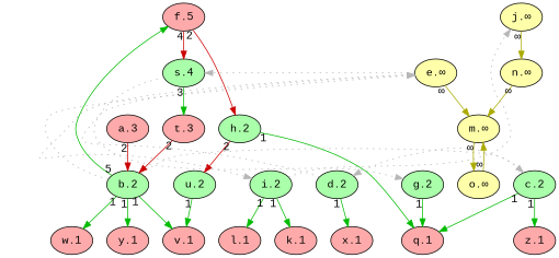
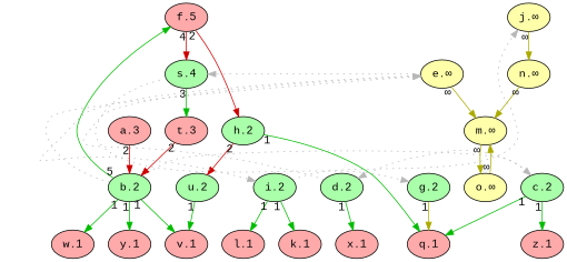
  digraph {
    fontname="Liberation Mono"
    rankdir=TB
    node [fillcolor="#FFAAAA" fontcolor="#000000" fontname="Liberation Mono" fontsize=14 shape=oval style=filled]
    edge [color="#00BB00" dir=forward fontname="Liberation Mono" labeldistance=1.5 style=solid taillabel=1]
    n1 [label="k.1"]
    n2 [label="l.1"]
    n3 [label="q.1"]
    n4 [label="v.1"]
    n5 [label="w.1"]
    n6 [label="x.1"]
    n7 [label="y.1"]
    n8 [label="z.1"]
    n9 [label="f.5"]
    n10 [fillcolor="#AAFFAA" label="s.4"]
    n11 [fillcolor="#AAFFAA" label="h.2"]
    n12 [fillcolor="#AAFFAA" label="b.2"]
    n13 [fillcolor="#AAFFAA" label="c.2"]
    n14 [fillcolor="#FFFFAA" label="e.∞"]
    n15 [fillcolor="#AAFFAA" label="d.2"]
    n16 [fillcolor="#AAFFAA" label="i.2"]
    n17 [fillcolor="#FFFFAA" label="m.∞"]
    n18 [fillcolor="#AAFFAA" label="g.2"]
    n19 [label="t.3"]
    n20 [fillcolor="#AAFFAA" label="u.2"]
    n21 [fillcolor="#FFFFAA" label="j.∞"]
    n22 [fillcolor="#FFFFAA" label="n.∞"]
    n23 [fillcolor="#FFFFAA" label="o.∞"]
    n24 [label="a.3"]
    subgraph sub_1 {
      rank=max
      n1
      n2
      n3
      n4
      n5
      n6
      n7
      n8
    }
    subgraph sub_2 {
      rank=min
      n9
    }
    n9 -> n10 [color="#CC0000" taillabel=4]
    n9 -> n11 [color="#CC0000" taillabel=2]
    n10 -> n18 [color="#b7b7b7" constraint=false style=dotted taillabel=" "]
    n10 -> n19 [taillabel=3]
    n11 -> n3
    n11 -> n20 [color="#CC0000" taillabel=2]
    n12 -> n4
    n12 -> n5
    n12 -> n7
    n12 -> n9 [taillabel=5]
    n12 -> n13 [color="#b7b7b7" constraint=false style=dotted taillabel=" "]
    n12 -> n14 [color="#b7b7b7" constraint=false style=dotted taillabel=" "]
    n13 -> n3
    n13 -> n8
    n13 -> n15 [color="#b7b7b7" constraint=false style=dotted taillabel=" "]
    n14 -> n10 [color="#b7b7b7" constraint=false style=dotted taillabel=" "]
    n14 -> n16 [color="#b7b7b7" constraint=false style=dotted taillabel=" "]
    n14 -> n17 [color="#AAAA00" taillabel="∞"]
    n15 -> n6
    n15 -> n14 [color="#b7b7b7" constraint=false style=dotted taillabel=" "]
    n16 -> n1
    n16 -> n2
    n16 -> n21 [color="#b7b7b7" constraint=false style=dotted taillabel=" "]
    n17 -> n23 [color="#AAAA00" taillabel="∞"]
-   n18 -> n3
+   n18 -> n3 [color="#AAAA00"]
    n19 -> n12 [color="#CC0000" taillabel=2]
    n20 -> n4
    n21 -> n22 [color="#AAAA00" taillabel="∞"]
    n22 -> n17 [color="#AAAA00" taillabel="∞"]
    n23 -> n17 [color="#AAAA00" taillabel="∞"]
    n24 -> n12 [color="#CC0000" taillabel=2]
  }
